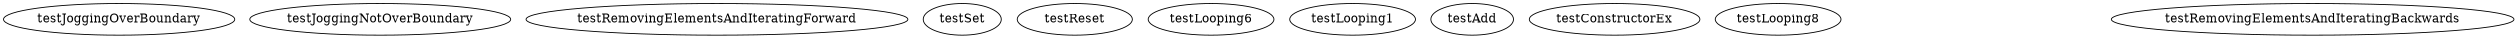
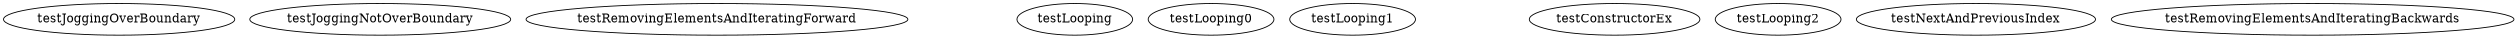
  digraph {
    testJoggingOverBoundary
    testJoggingNotOverBoundary
    testRemovingElementsAndIteratingForward
-   testSet
-   testReset
-   testLooping0 [label=testLooping6]
+   testReset [label=testLooping]
+   testLooping0
    testLooping1
-   testAdd
    testConstructorEx
-   testLooping2 [label=testLooping8]
+   testLooping2
+   testNextAndPreviousIndex
    testRemovingElementsAndIteratingBackwards
  }
